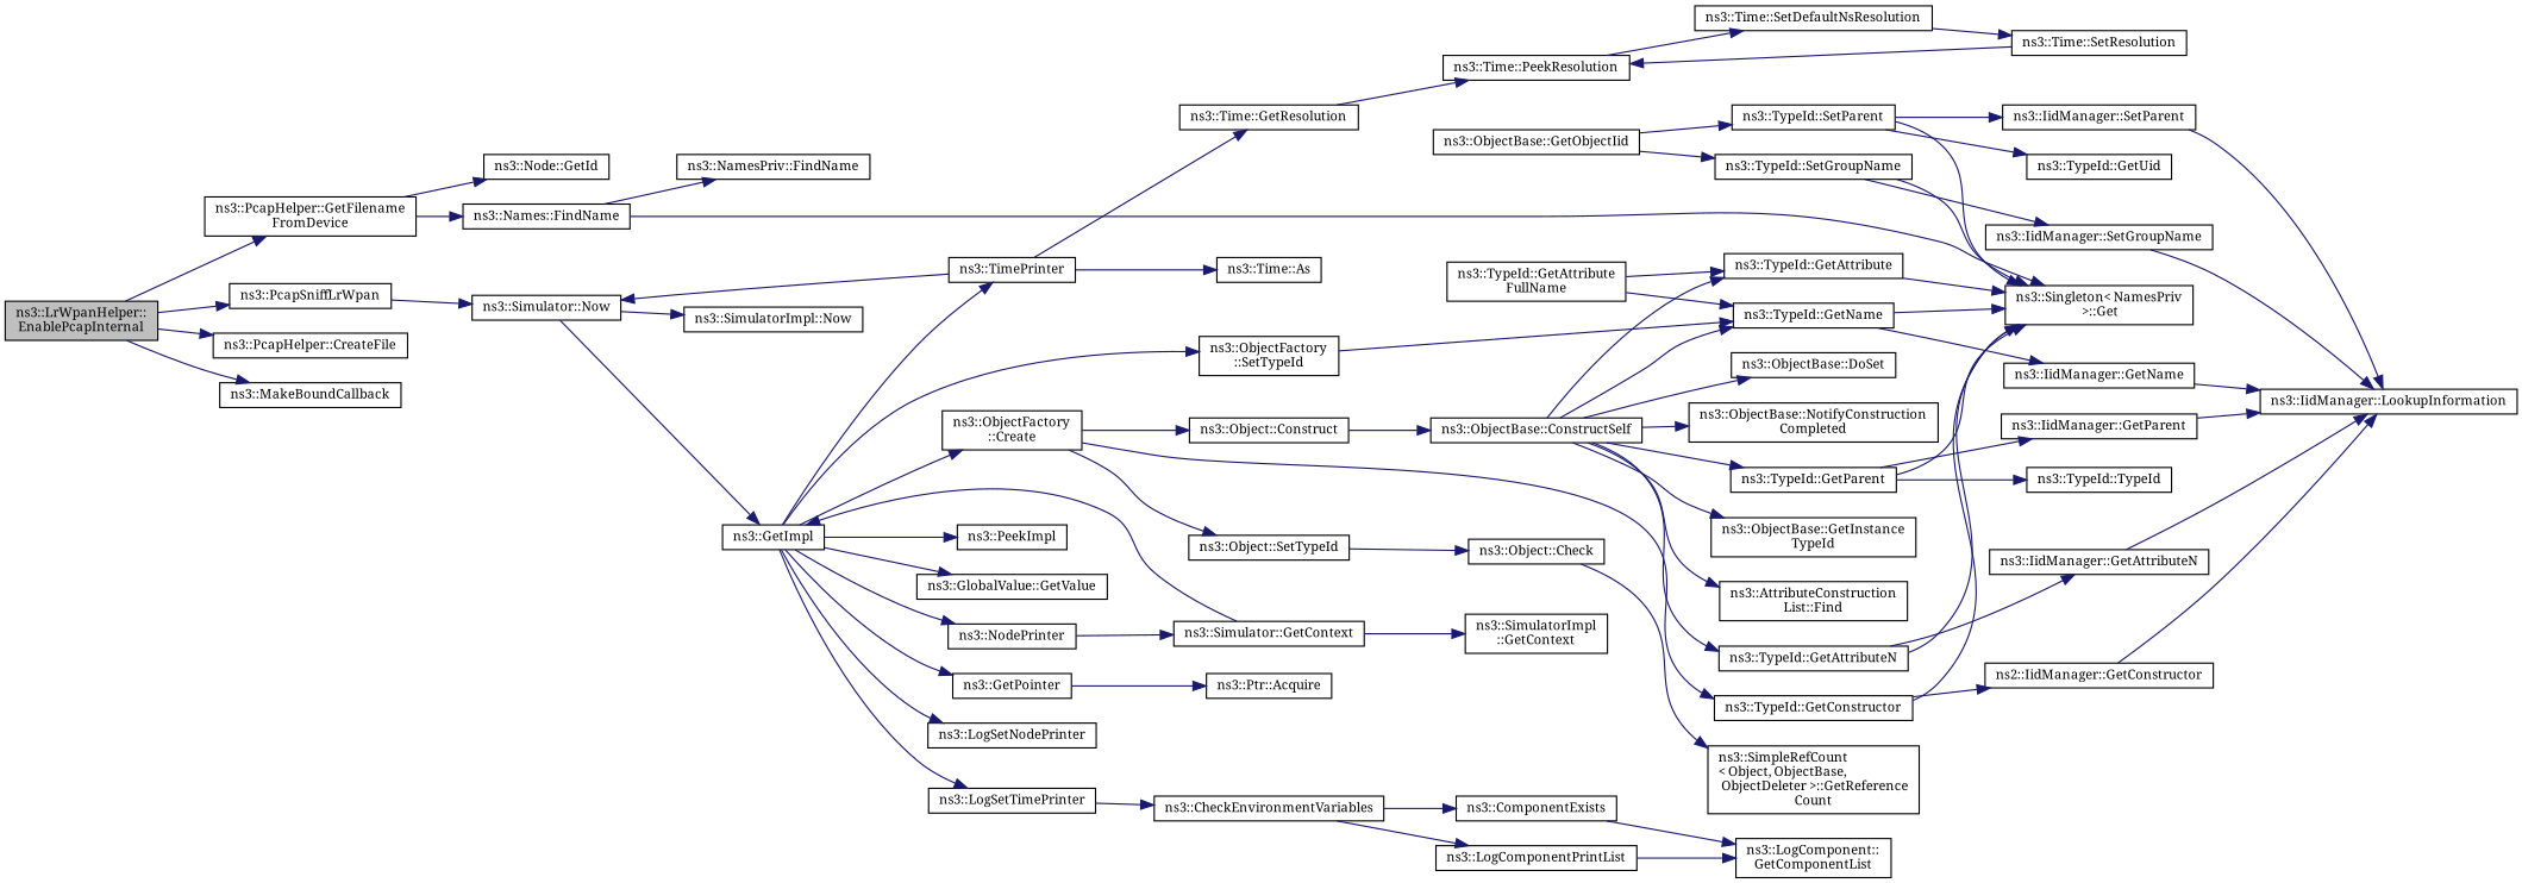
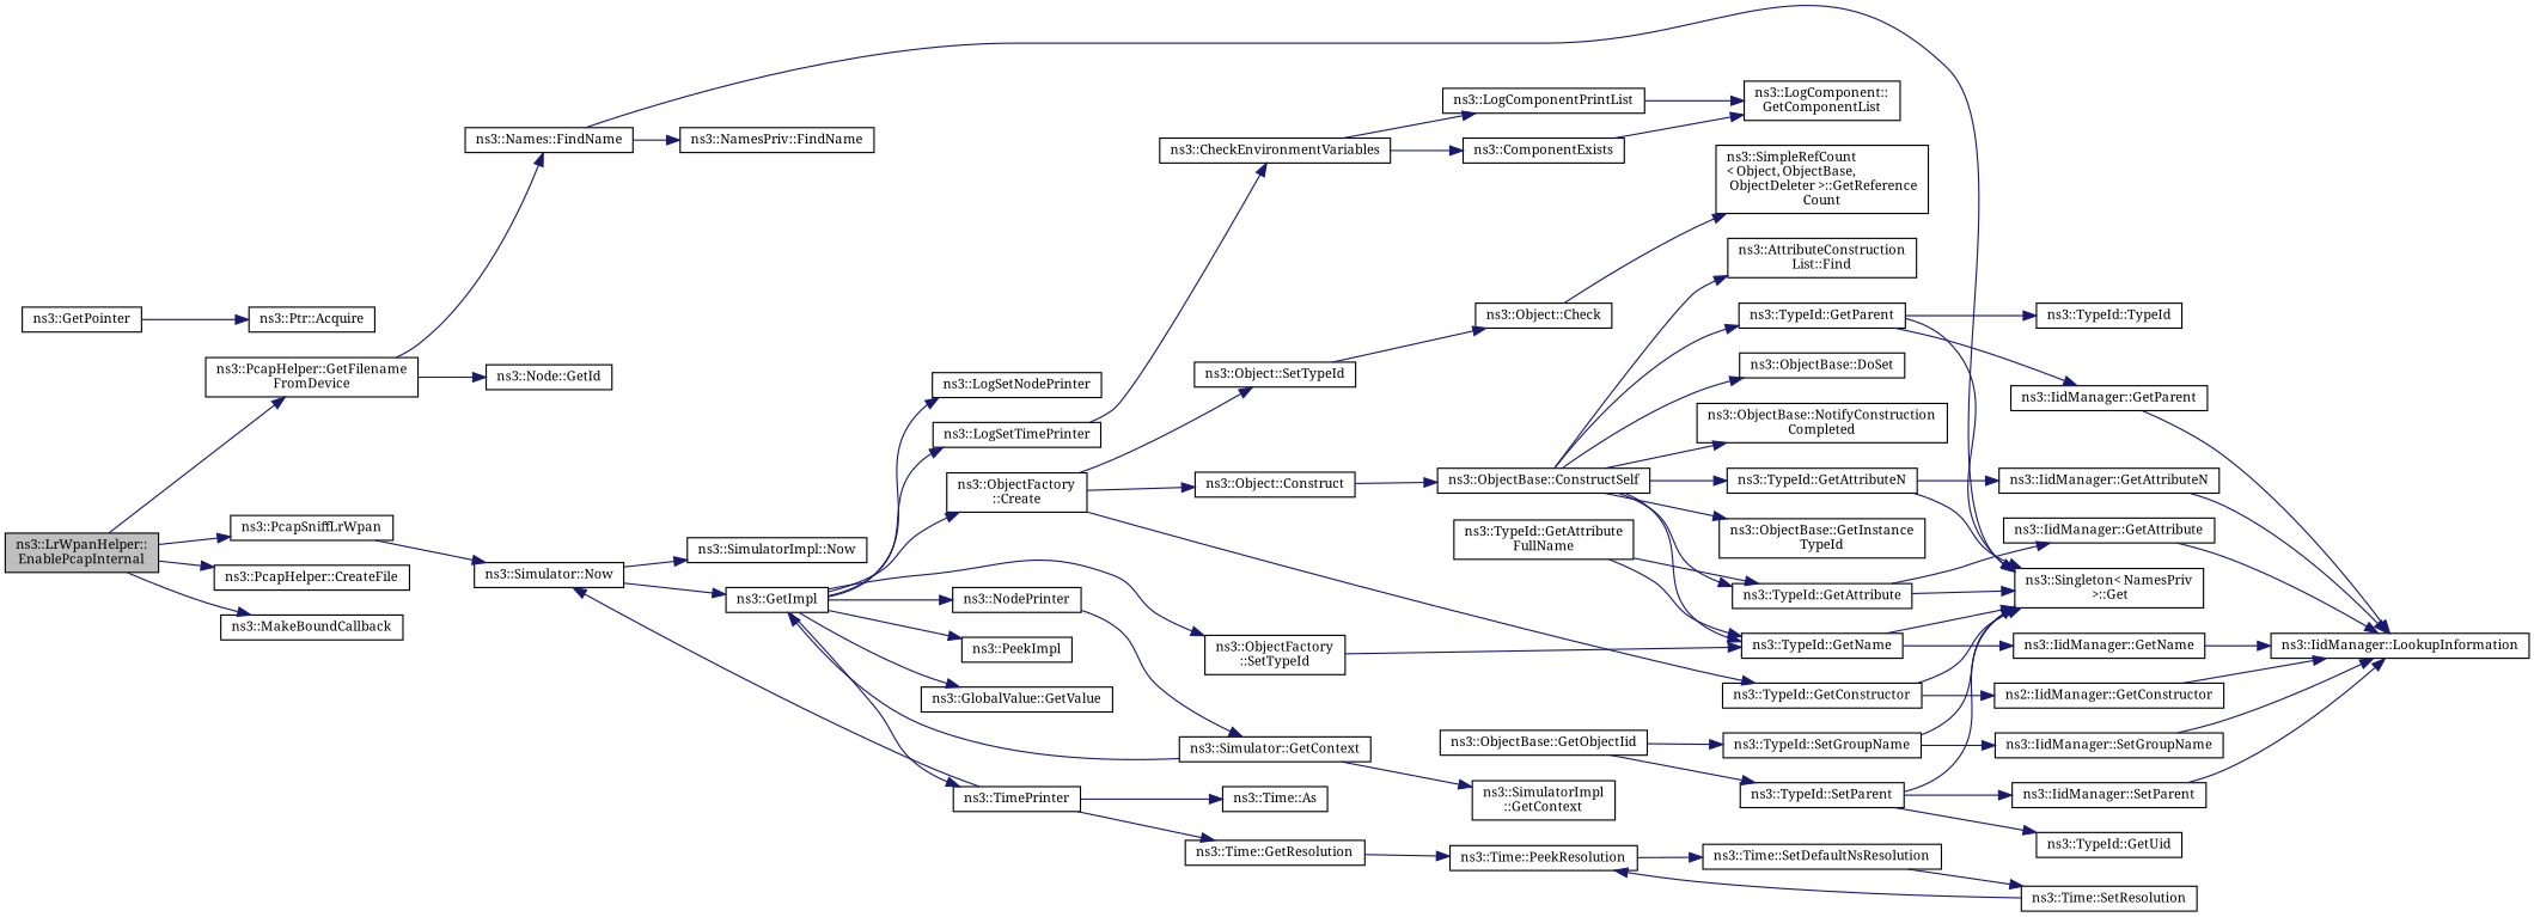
  digraph {
    fontname="Noto Serif"
    rankdir=LR
    node [color=black fillcolor=white fontname="Noto Serif" fontsize=10 shape=record style=filled]
    edge [color=midnightblue fontname="Noto Serif" fontsize=10 labelfontname=Helvetica labelfontsize=10 style=solid]
    n1 [fillcolor=grey75 fontcolor=black height=0.2 label="ns3::LrWpanHelper::\lEnablePcapInternal" width=0.4]
    n2 [height=0.2 label="ns3::PcapHelper::GetFilename\lFromDevice" width=0.4]
    n3 [height=0.2 label="ns3::PcapHelper::CreateFile" width=0.4]
    n4 [height=0.2 label="ns3::MakeBoundCallback" width=0.4]
    n5 [height=0.2 label="ns3::PcapSniffLrWpan" width=0.4]
    n6 [height=0.2 label="ns3::Names::FindName" width=0.4]
    n7 [height=0.2 label="ns3::Node::GetId" width=0.4]
    n8 [height=0.2 label="ns3::Simulator::Now" width=0.4]
    n9 [height=0.2 label="ns3::Singleton\< NamesPriv\l \>::Get" width=0.4]
    n10 [height=0.2 label="ns3::NamesPriv::FindName" width=0.4]
    n11 [height=0.2 label="ns3::GetImpl" width=0.4]
    n12 [height=0.2 label="ns3::SimulatorImpl::Now" width=0.4]
    n13 [height=0.2 label="ns3::PeekImpl" width=0.4]
    n14 [height=0.2 label="ns3::GlobalValue::GetValue" width=0.4]
    n15 [height=0.2 label="ns3::ObjectFactory\l::SetTypeId" width=0.4]
    n16 [height=0.2 label="ns3::GetPointer" width=0.4]
    n17 [height=0.2 label="ns3::ObjectFactory\l::Create" width=0.4]
    n18 [height=0.2 label="ns3::LogSetTimePrinter" width=0.4]
    n19 [height=0.2 label="ns3::TimePrinter" width=0.4]
    n20 [height=0.2 label="ns3::LogSetNodePrinter" width=0.4]
    n21 [height=0.2 label="ns3::NodePrinter" width=0.4]
    n22 [height=0.2 label="ns3::TypeId::GetName" width=0.4]
    n23 [height=0.2 label="ns3::Ptr::Acquire" width=0.4]
    n24 [height=0.2 label="ns3::TypeId::GetConstructor" width=0.4]
    n25 [height=0.2 label="ns3::Object::SetTypeId" width=0.4]
    n26 [height=0.2 label="ns3::Object::Construct" width=0.4]
    n27 [height=0.2 label="ns3::CheckEnvironmentVariables" width=0.4]
    n28 [height=0.2 label="ns3::Time::GetResolution" width=0.4]
    n29 [height=0.2 label="ns3::Time::As" width=0.4]
    n30 [height=0.2 label="ns3::Simulator::GetContext" width=0.4]
    n31 [height=0.2 label="ns3::IidManager::GetName" width=0.4]
    n32 [height=0.2 label="ns3::IidManager::LookupInformation" width=0.4]
    n33 [height=0.2 label="ns2::IidManager::GetConstructor" width=0.4]
    n34 [height=0.2 label="ns3::Object::Check" width=0.4]
    n35 [height=0.2 label="ns3::ObjectBase::ConstructSelf" width=0.4]
    n36 [height=0.2 label="ns3::SimpleRefCount\l\< Object, ObjectBase,\l ObjectDeleter \>::GetReference\lCount" width=0.4]
    n37 [height=0.2 label="ns3::ObjectBase::GetInstance\lTypeId" width=0.4]
    n38 [height=0.2 label="ns3::TypeId::GetAttributeN" width=0.4]
    n39 [height=0.2 label="ns3::TypeId::GetAttribute" width=0.4]
    n40 [height=0.2 label="ns3::AttributeConstruction\lList::Find" width=0.4]
    n41 [height=0.2 label="ns3::ObjectBase::DoSet" width=0.4]
    n42 [height=0.2 label="ns3::TypeId::GetParent" width=0.4]
    n43 [height=0.2 label="ns3::ObjectBase::NotifyConstruction\lCompleted" width=0.4]
    n44 [height=0.2 label="ns3::IidManager::GetAttributeN" width=0.4]
+   n45 [height=0.2 label="ns3::IidManager::GetAttribute" width=0.4]
    n46 [height=0.2 label="ns3::TypeId::GetAttribute\lFullName" width=0.4]
    n47 [height=0.2 label="ns3::IidManager::GetParent" width=0.4]
    n48 [height=0.2 label="ns3::TypeId::TypeId" width=0.4]
    n49 [height=0.2 label="ns3::ObjectBase::GetObjectIid" width=0.4]
    n50 [height=0.2 label="ns3::TypeId::SetParent" width=0.4]
    n51 [height=0.2 label="ns3::TypeId::SetGroupName" width=0.4]
    n52 [height=0.2 label="ns3::TypeId::GetUid" width=0.4]
    n53 [height=0.2 label="ns3::IidManager::SetParent" width=0.4]
    n54 [height=0.2 label="ns3::IidManager::SetGroupName" width=0.4]
    n55 [height=0.2 label="ns3::ComponentExists" width=0.4]
    n56 [height=0.2 label="ns3::LogComponentPrintList" width=0.4]
    n57 [height=0.2 label="ns3::LogComponent::\lGetComponentList" width=0.4]
    n58 [height=0.2 label="ns3::Time::PeekResolution" width=0.4]
    n59 [height=0.2 label="ns3::Time::SetDefaultNsResolution" width=0.4]
    n60 [height=0.2 label="ns3::Time::SetResolution" width=0.4]
    n61 [height=0.2 label="ns3::SimulatorImpl\l::GetContext" width=0.4]
    n1 -> n2
    n1 -> n3
    n1 -> n4
    n1 -> n5
    n2 -> n6
    n2 -> n7
    n5 -> n8
    n6 -> n9
    n6 -> n10
    n8 -> n11
    n8 -> n12
    n11 -> n13
    n11 -> n14
    n11 -> n15
-   n11 -> n16
    n11 -> n17
    n11 -> n18
    n11 -> n19
    n11 -> n20
    n11 -> n21
    n15 -> n22
    n16 -> n23
    n17 -> n24
    n17 -> n25
    n17 -> n26
    n18 -> n27
    n19 -> n8
    n19 -> n28
    n19 -> n29
    n21 -> n30
    n22 -> n9
    n22 -> n31
    n24 -> n9
    n24 -> n33
    n25 -> n34
    n26 -> n35
    n27 -> n55
    n27 -> n56
    n28 -> n58
    n30 -> n11
    n30 -> n61
    n31 -> n32
    n33 -> n32
    n34 -> n36
    n35 -> n22
    n35 -> n37
    n35 -> n38
    n35 -> n39
    n35 -> n40
    n35 -> n41
    n35 -> n42
    n35 -> n43
    n38 -> n9
    n38 -> n44
    n39 -> n9
+   n39 -> n45
    n42 -> n9
    n42 -> n47
    n42 -> n48
    n44 -> n32
+   n45 -> n32
    n46 -> n22
    n46 -> n39
    n47 -> n32
    n49 -> n50
    n49 -> n51
    n50 -> n9
    n50 -> n52
    n50 -> n53
    n51 -> n9
    n51 -> n54
    n53 -> n32
    n54 -> n32
    n55 -> n57
    n56 -> n57
    n58 -> n59
    n59 -> n60
    n60 -> n58
  }
